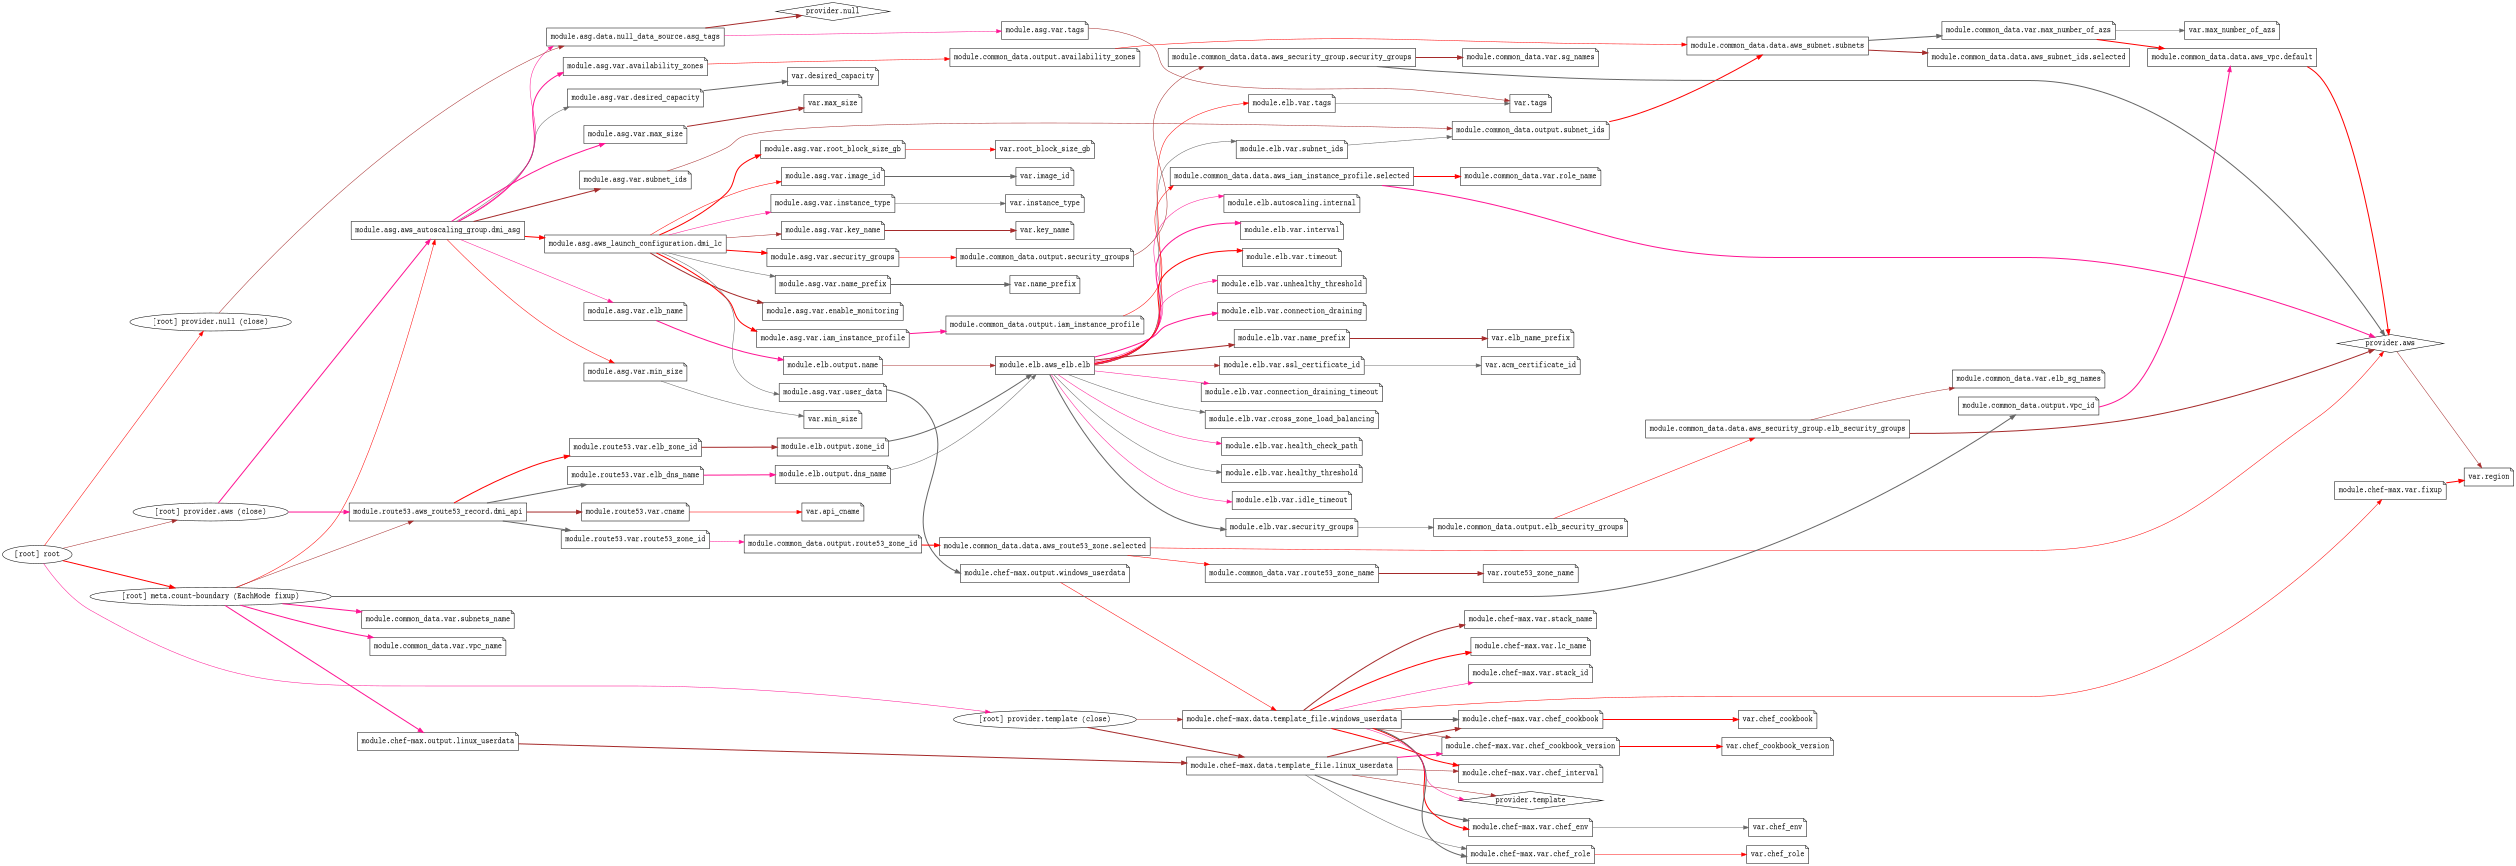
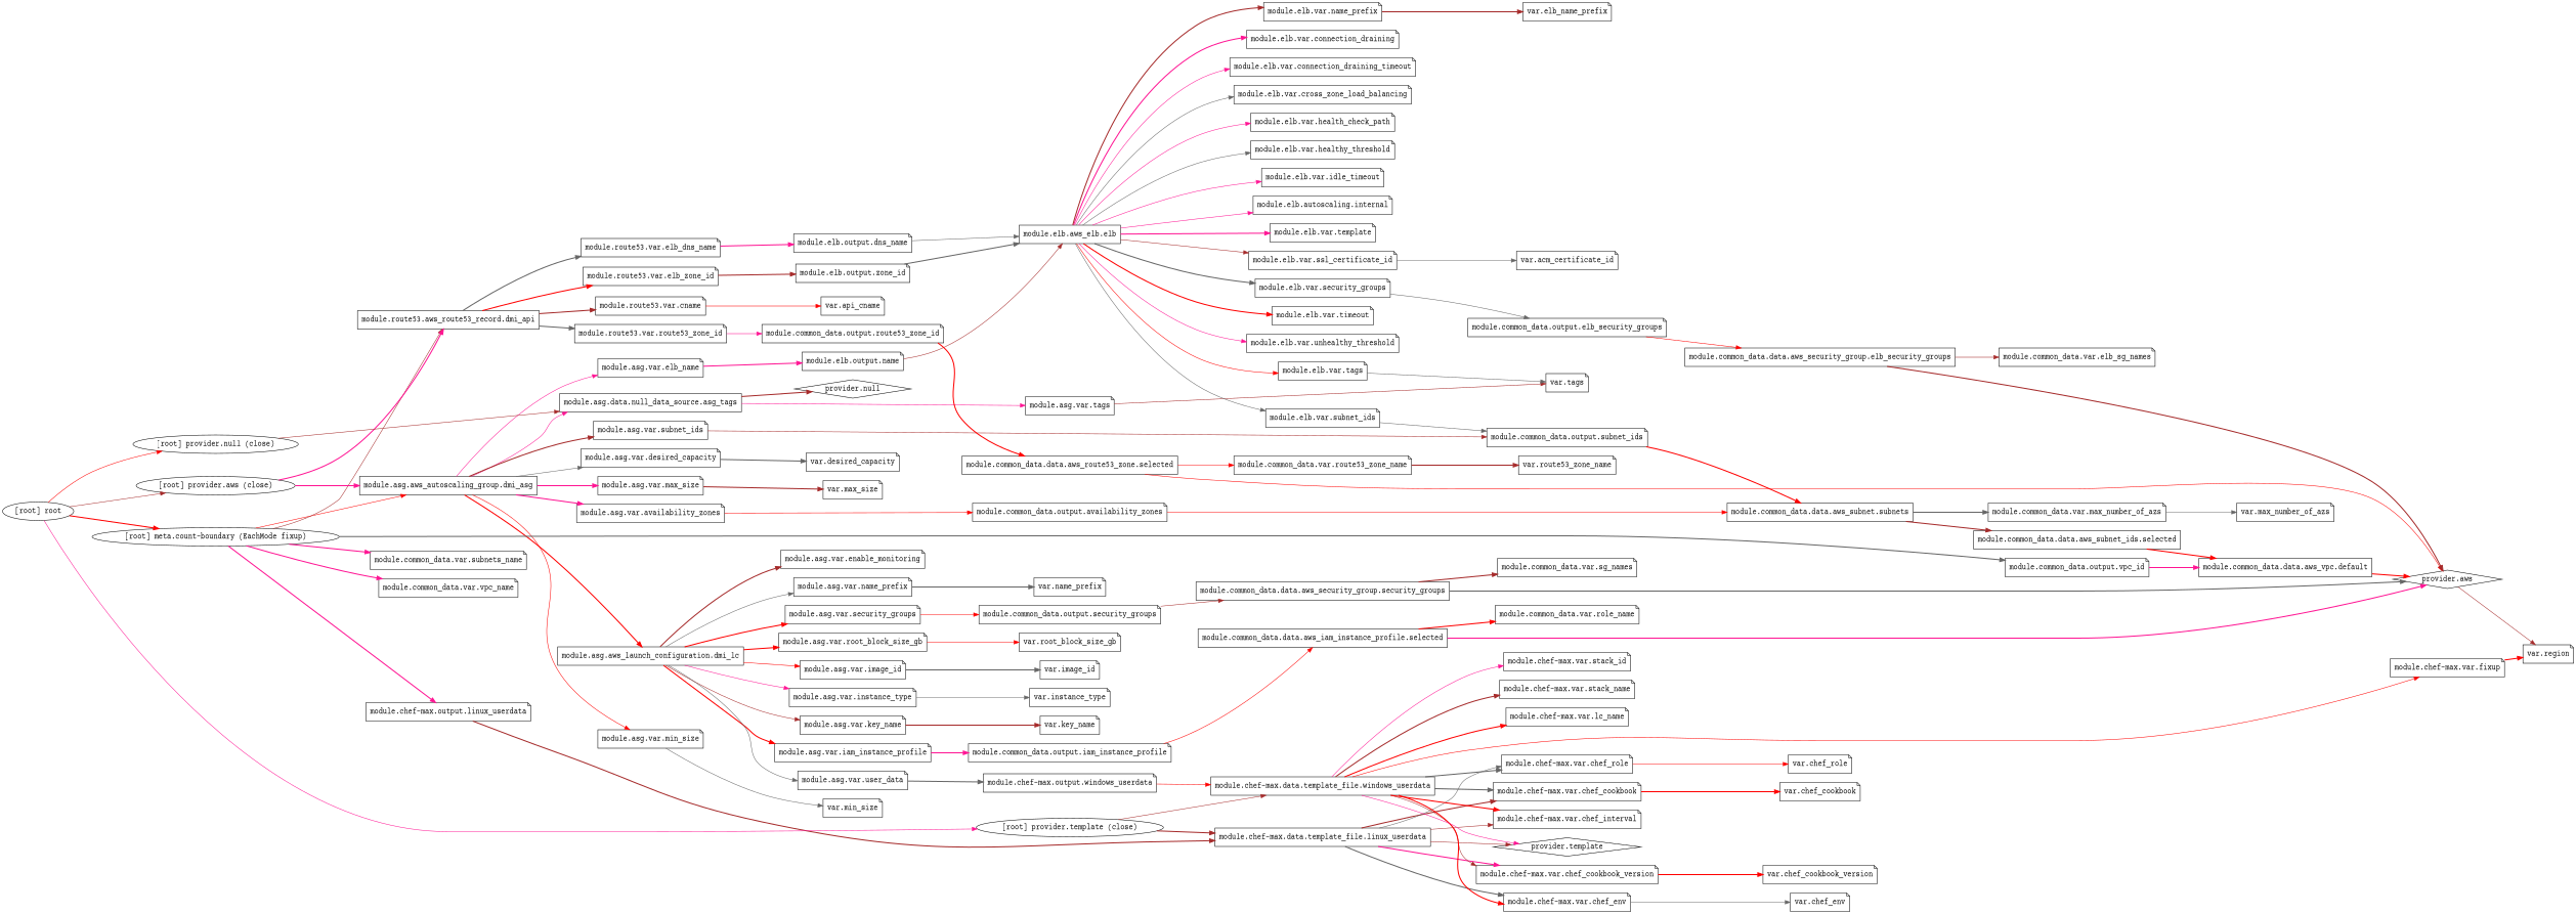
  digraph {
    compound=true
    fontname="Courier Prime"
    newrank=true
    rankdir=LR
    node [fontname="Courier Prime" shape=note]
    edge [color=red fontname="Courier Prime" style=bold]
    n1 [label="module.asg.aws_autoscaling_group.dmi_asg" shape=box]
    n2 [label="module.asg.aws_launch_configuration.dmi_lc" shape=box]
    n3 [label="module.asg.data.null_data_source.asg_tags" shape=box]
    n4 [label="module.asg.var.availability_zones"]
    n5 [label="module.asg.var.desired_capacity"]
    n6 [label="module.asg.var.elb_name"]
    n7 [label="module.asg.var.max_size"]
    n8 [label="module.asg.var.min_size"]
    n9 [label="module.asg.var.subnet_ids"]
    n10 [label="module.asg.var.enable_monitoring"]
    n11 [label="module.asg.var.iam_instance_profile"]
    n12 [label="module.asg.var.image_id"]
    n13 [label="module.asg.var.instance_type"]
    n14 [label="module.asg.var.key_name"]
    n15 [label="module.asg.var.name_prefix"]
    n16 [label="module.asg.var.root_block_size_gb"]
    n17 [label="module.asg.var.security_groups"]
    n18 [label="module.asg.var.user_data"]
    n19 [label="module.asg.var.tags"]
    n20 [label="provider.null" shape=diamond]
    n21 [label="module.common_data.output.availability_zones"]
    n22 [label="var.desired_capacity"]
    n23 [label="module.elb.output.name"]
    n24 [label="module.common_data.output.iam_instance_profile"]
    n25 [label="var.image_id"]
    n26 [label="var.instance_type"]
    n27 [label="var.key_name"]
    n28 [label="var.max_size"]
    n29 [label="var.min_size"]
    n30 [label="var.name_prefix"]
    n31 [label="var.root_block_size_gb"]
    n32 [label="module.common_data.output.security_groups"]
    n33 [label="module.common_data.output.subnet_ids"]
    n34 [label="var.tags"]
    n35 [label="module.chef-max.output.windows_userdata"]
    n36 [label="module.chef-max.data.template_file.linux_userdata" shape=box]
    n37 [label="module.chef-max.var.chef_cookbook"]
    n38 [label="module.chef-max.var.chef_cookbook_version"]
    n39 [label="module.chef-max.var.chef_env"]
    n40 [label="module.chef-max.var.chef_interval"]
    n41 [label="module.chef-max.var.chef_role"]
    n42 [label="provider.template" shape=diamond]
    n43 [label="module.chef-max.data.template_file.windows_userdata" shape=box]
    n44 [label="module.chef-max.var.lc_name"]
    n45 [label="module.chef-max.var.fixup"]
    n46 [label="module.chef-max.var.stack_id"]
    n47 [label="module.chef-max.var.stack_name"]
    n48 [label="module.chef-max.output.linux_userdata"]
    n49 [label="var.chef_cookbook"]
    n50 [label="var.chef_cookbook_version"]
    n51 [label="var.chef_env"]
    n52 [label="var.chef_role"]
    n53 [label="var.region"]
    n54 [label="module.common_data.data.aws_iam_instance_profile.selected" shape=box]
    n55 [label="module.common_data.var.role_name"]
    n56 [label="provider.aws" shape=diamond]
    n57 [label="module.common_data.data.aws_route53_zone.selected" shape=box]
    n58 [label="module.common_data.var.route53_zone_name"]
    n59 [label="module.common_data.data.aws_security_group.elb_security_groups" shape=box]
    n60 [label="module.common_data.var.elb_sg_names"]
    n61 [label="module.common_data.data.aws_security_group.security_groups" shape=box]
    n62 [label="module.common_data.var.sg_names"]
    n63 [label="module.common_data.data.aws_subnet.subnets" shape=box]
    n64 [label="module.common_data.data.aws_subnet_ids.selected" shape=box]
    n65 [label="module.common_data.var.max_number_of_azs"]
    n66 [label="module.common_data.data.aws_vpc.default" shape=box]
    n67 [label="module.common_data.output.elb_security_groups"]
    n68 [label="module.common_data.output.route53_zone_id"]
    n69 [label="module.common_data.output.vpc_id"]
    n70 [label="var.max_number_of_azs"]
    n71 [label="var.route53_zone_name"]
    n72 [label="module.common_data.var.subnets_name"]
    n73 [label="module.common_data.var.vpc_name"]
    n74 [label="module.elb.aws_elb.elb" shape=box]
    n75 [label="module.elb.var.connection_draining"]
    n76 [label="module.elb.var.connection_draining_timeout"]
    n77 [label="module.elb.var.cross_zone_load_balancing"]
    n78 [label="module.elb.var.health_check_path"]
    n79 [label="module.elb.var.healthy_threshold"]
    n80 [label="module.elb.var.idle_timeout"]
    n81 [label="module.elb.autoscaling.internal"]
-   n82 [label="module.elb.var.interval"]
+   n82 [label="module.elb.var.template"]
    n83 [label="module.elb.var.name_prefix"]
    n84 [label="module.elb.var.security_groups"]
    n85 [label="module.elb.var.ssl_certificate_id"]
    n86 [label="module.elb.var.subnet_ids"]
    n87 [label="module.elb.var.tags"]
    n88 [label="module.elb.var.timeout"]
    n89 [label="module.elb.var.unhealthy_threshold"]
    n90 [label="module.elb.output.dns_name"]
    n91 [label="module.elb.output.zone_id"]
    n92 [label="var.elb_name_prefix"]
    n93 [label="var.acm_certificate_id"]
    n94 [label="module.route53.aws_route53_record.dmi_api" shape=box]
    n95 [label="module.route53.var.cname"]
    n96 [label="module.route53.var.elb_dns_name"]
    n97 [label="module.route53.var.elb_zone_id"]
    n98 [label="module.route53.var.route53_zone_id"]
    n99 [label="var.api_cname"]
    "[root] meta.count-boundary (EachMode fixup)" [shape=""]
    "[root] provider.aws (close)" [shape=""]
    "[root] provider.null (close)" [shape=""]
    "[root] provider.template (close)" [shape=""]
    "[root] root" [shape=""]
    subgraph sub_1 {
      n1
      n2
      n3
      n4
      n5
      n6
      n7
      n8
      n9
      n10
      n11
      n12
      n13
      n14
      n15
      n16
      n17
      n18
      n19
      n20
      n21
      n22
      n23
      n24
      n25
      n26
      n27
      n28
      n29
      n30
      n31
      n32
      n33
      n34
      n35
      n36
      n37
      n38
      n39
      n40
      n41
      n42
      n43
      n44
      n45
      n46
      n47
      n48
      n49
      n50
      n51
      n52
      n53
      n54
      n55
      n56
      n57
      n58
      n59
      n60
      n61
      n62
      n63
      n64
      n65
      n66
      n67
      n68
      n69
      n70
      n71
      n72
      n73
      n74
      n75
      n76
      n77
      n78
      n79
      n80
      n81
      n82
      n83
      n84
      n85
      n86
      n87
      n88
      n89
      n90
      n91
      n92
      n93
      n94
      n95
      n96
      n97
      n98
      n99
      "[root] meta.count-boundary (EachMode fixup)"
      "[root] provider.aws (close)"
      "[root] provider.null (close)"
      "[root] provider.template (close)"
      "[root] root"
    }
    n1 -> n2
    n1 -> n3 [color=deeppink style=solid]
    n1 -> n4 [color=deeppink]
    n1 -> n5 [color=gray40 style=solid]
    n1 -> n6 [color=deeppink style=solid]
    n1 -> n7 [color=deeppink]
    n1 -> n8 [style=solid]
    n1 -> n9 [color=brown]
    n2 -> n10 [color=brown]
    n2 -> n11
    n2 -> n12 [style=solid]
    n2 -> n13 [color=deeppink style=solid]
    n2 -> n14 [color=brown style=solid]
    n2 -> n15 [color=gray40 style=solid]
    n2 -> n16
    n2 -> n17
    n2 -> n18 [color=gray40 style=solid]
    n3 -> n19 [color=deeppink style=solid]
    n3 -> n20 [color=brown]
    n4 -> n21 [style=solid]
    n5 -> n22 [color=gray40]
    n6 -> n23 [color=deeppink]
    n7 -> n28 [color=brown]
    n8 -> n29 [color=gray40 style=solid]
    n9 -> n33 [color=brown style=solid]
    n11 -> n24 [color=deeppink]
    n12 -> n25 [color=gray40]
    n13 -> n26 [color=gray40 style=solid]
    n14 -> n27 [color=brown]
    n15 -> n30 [color=gray40]
    n16 -> n31 [style=solid]
    n17 -> n32 [style=solid]
    n18 -> n35 [color=gray40]
    n19 -> n34 [color=brown style=solid]
    n21 -> n63 [style=solid]
    n23 -> n74 [color=brown style=solid]
    n24 -> n54 [style=solid]
    n32 -> n61 [color=brown style=solid]
    n33 -> n63
    n35 -> n43 [style=solid]
    n36 -> n37 [color=brown]
    n36 -> n38 [color=deeppink]
    n36 -> n39 [color=gray40]
    n36 -> n40 [color=brown style=solid]
    n36 -> n41 [color=gray40 style=solid]
    n36 -> n42 [color=brown style=solid]
    n37 -> n49
    n38 -> n50
    n39 -> n51 [color=gray40 style=solid]
    n41 -> n52 [style=solid]
    n43 -> n37 [color=gray40]
    n43 -> n38 [color=brown style=solid]
    n43 -> n39
    n43 -> n40
    n43 -> n41 [color=gray40]
    n43 -> n42 [color=deeppink style=solid]
    n43 -> n44
    n43 -> n45 [style=solid]
    n43 -> n46 [color=deeppink style=solid]
    n43 -> n47 [color=brown]
    n45 -> n53
    n48 -> n36 [color=brown]
    n54 -> n55
    n54 -> n56 [color=deeppink]
    n56 -> n53 [color=brown style=solid]
    n57 -> n56 [style=solid]
    n57 -> n58 [style=solid]
    n58 -> n71 [color=brown]
    n59 -> n56 [color=brown]
    n59 -> n60 [color=brown style=solid]
    n61 -> n56 [color=gray40]
    n61 -> n62 [color=brown]
    n63 -> n64 [color=brown]
    n63 -> n65 [color=gray40]
-   n65 -> n66
+   n64 -> n66
    n65 -> n70 [color=gray40 style=solid]
    n66 -> n56
    n67 -> n59 [style=solid]
    n68 -> n57
    n69 -> n66 [color=deeppink]
    n74 -> n75 [color=deeppink]
    n74 -> n76 [color=deeppink style=solid]
    n74 -> n77 [color=gray40 style=solid]
    n74 -> n78 [color=deeppink style=solid]
    n74 -> n79 [color=gray40 style=solid]
    n74 -> n80 [color=deeppink style=solid]
    n74 -> n81 [color=deeppink style=solid]
    n74 -> n82 [color=deeppink]
    n74 -> n83 [color=brown]
    n74 -> n84 [color=gray40]
    n74 -> n85 [color=brown style=solid]
    n74 -> n86 [color=gray40 style=solid]
    n74 -> n87 [style=solid]
    n74 -> n88
    n74 -> n89 [color=deeppink style=solid]
    n83 -> n92 [color=brown]
    n84 -> n67 [color=gray40 style=solid]
    n85 -> n93 [color=gray40 style=solid]
    n86 -> n33 [color=gray40 style=solid]
    n87 -> n34 [color=gray40 style=solid]
    n90 -> n74 [color=gray40 style=solid]
    n91 -> n74 [color=gray40]
    n94 -> n95 [color=brown]
    n94 -> n96 [color=gray40]
    n94 -> n97
    n94 -> n98 [color=gray40]
    n95 -> n99 [style=solid]
    n96 -> n90 [color=deeppink]
    n97 -> n91 [color=brown]
    n98 -> n68 [color=deeppink style=solid]
    "[root] meta.count-boundary (EachMode fixup)" -> n1 [style=solid]
    "[root] meta.count-boundary (EachMode fixup)" -> n48 [color=deeppink]
    "[root] meta.count-boundary (EachMode fixup)" -> n69 [color=gray40]
    "[root] meta.count-boundary (EachMode fixup)" -> n72 [color=deeppink]
    "[root] meta.count-boundary (EachMode fixup)" -> n73 [color=deeppink]
    "[root] meta.count-boundary (EachMode fixup)" -> n94 [color=brown style=solid]
    "[root] provider.aws (close)" -> n1 [color=deeppink]
    "[root] provider.aws (close)" -> n94 [color=deeppink]
    "[root] provider.null (close)" -> n3 [color=brown style=solid]
    "[root] provider.template (close)" -> n36 [color=brown]
    "[root] provider.template (close)" -> n43 [color=brown style=solid]
    "[root] root" -> "[root] meta.count-boundary (EachMode fixup)"
    "[root] root" -> "[root] provider.aws (close)" [color=brown style=solid]
    "[root] root" -> "[root] provider.null (close)" [style=solid]
    "[root] root" -> "[root] provider.template (close)" [color=deeppink style=solid]
  }
